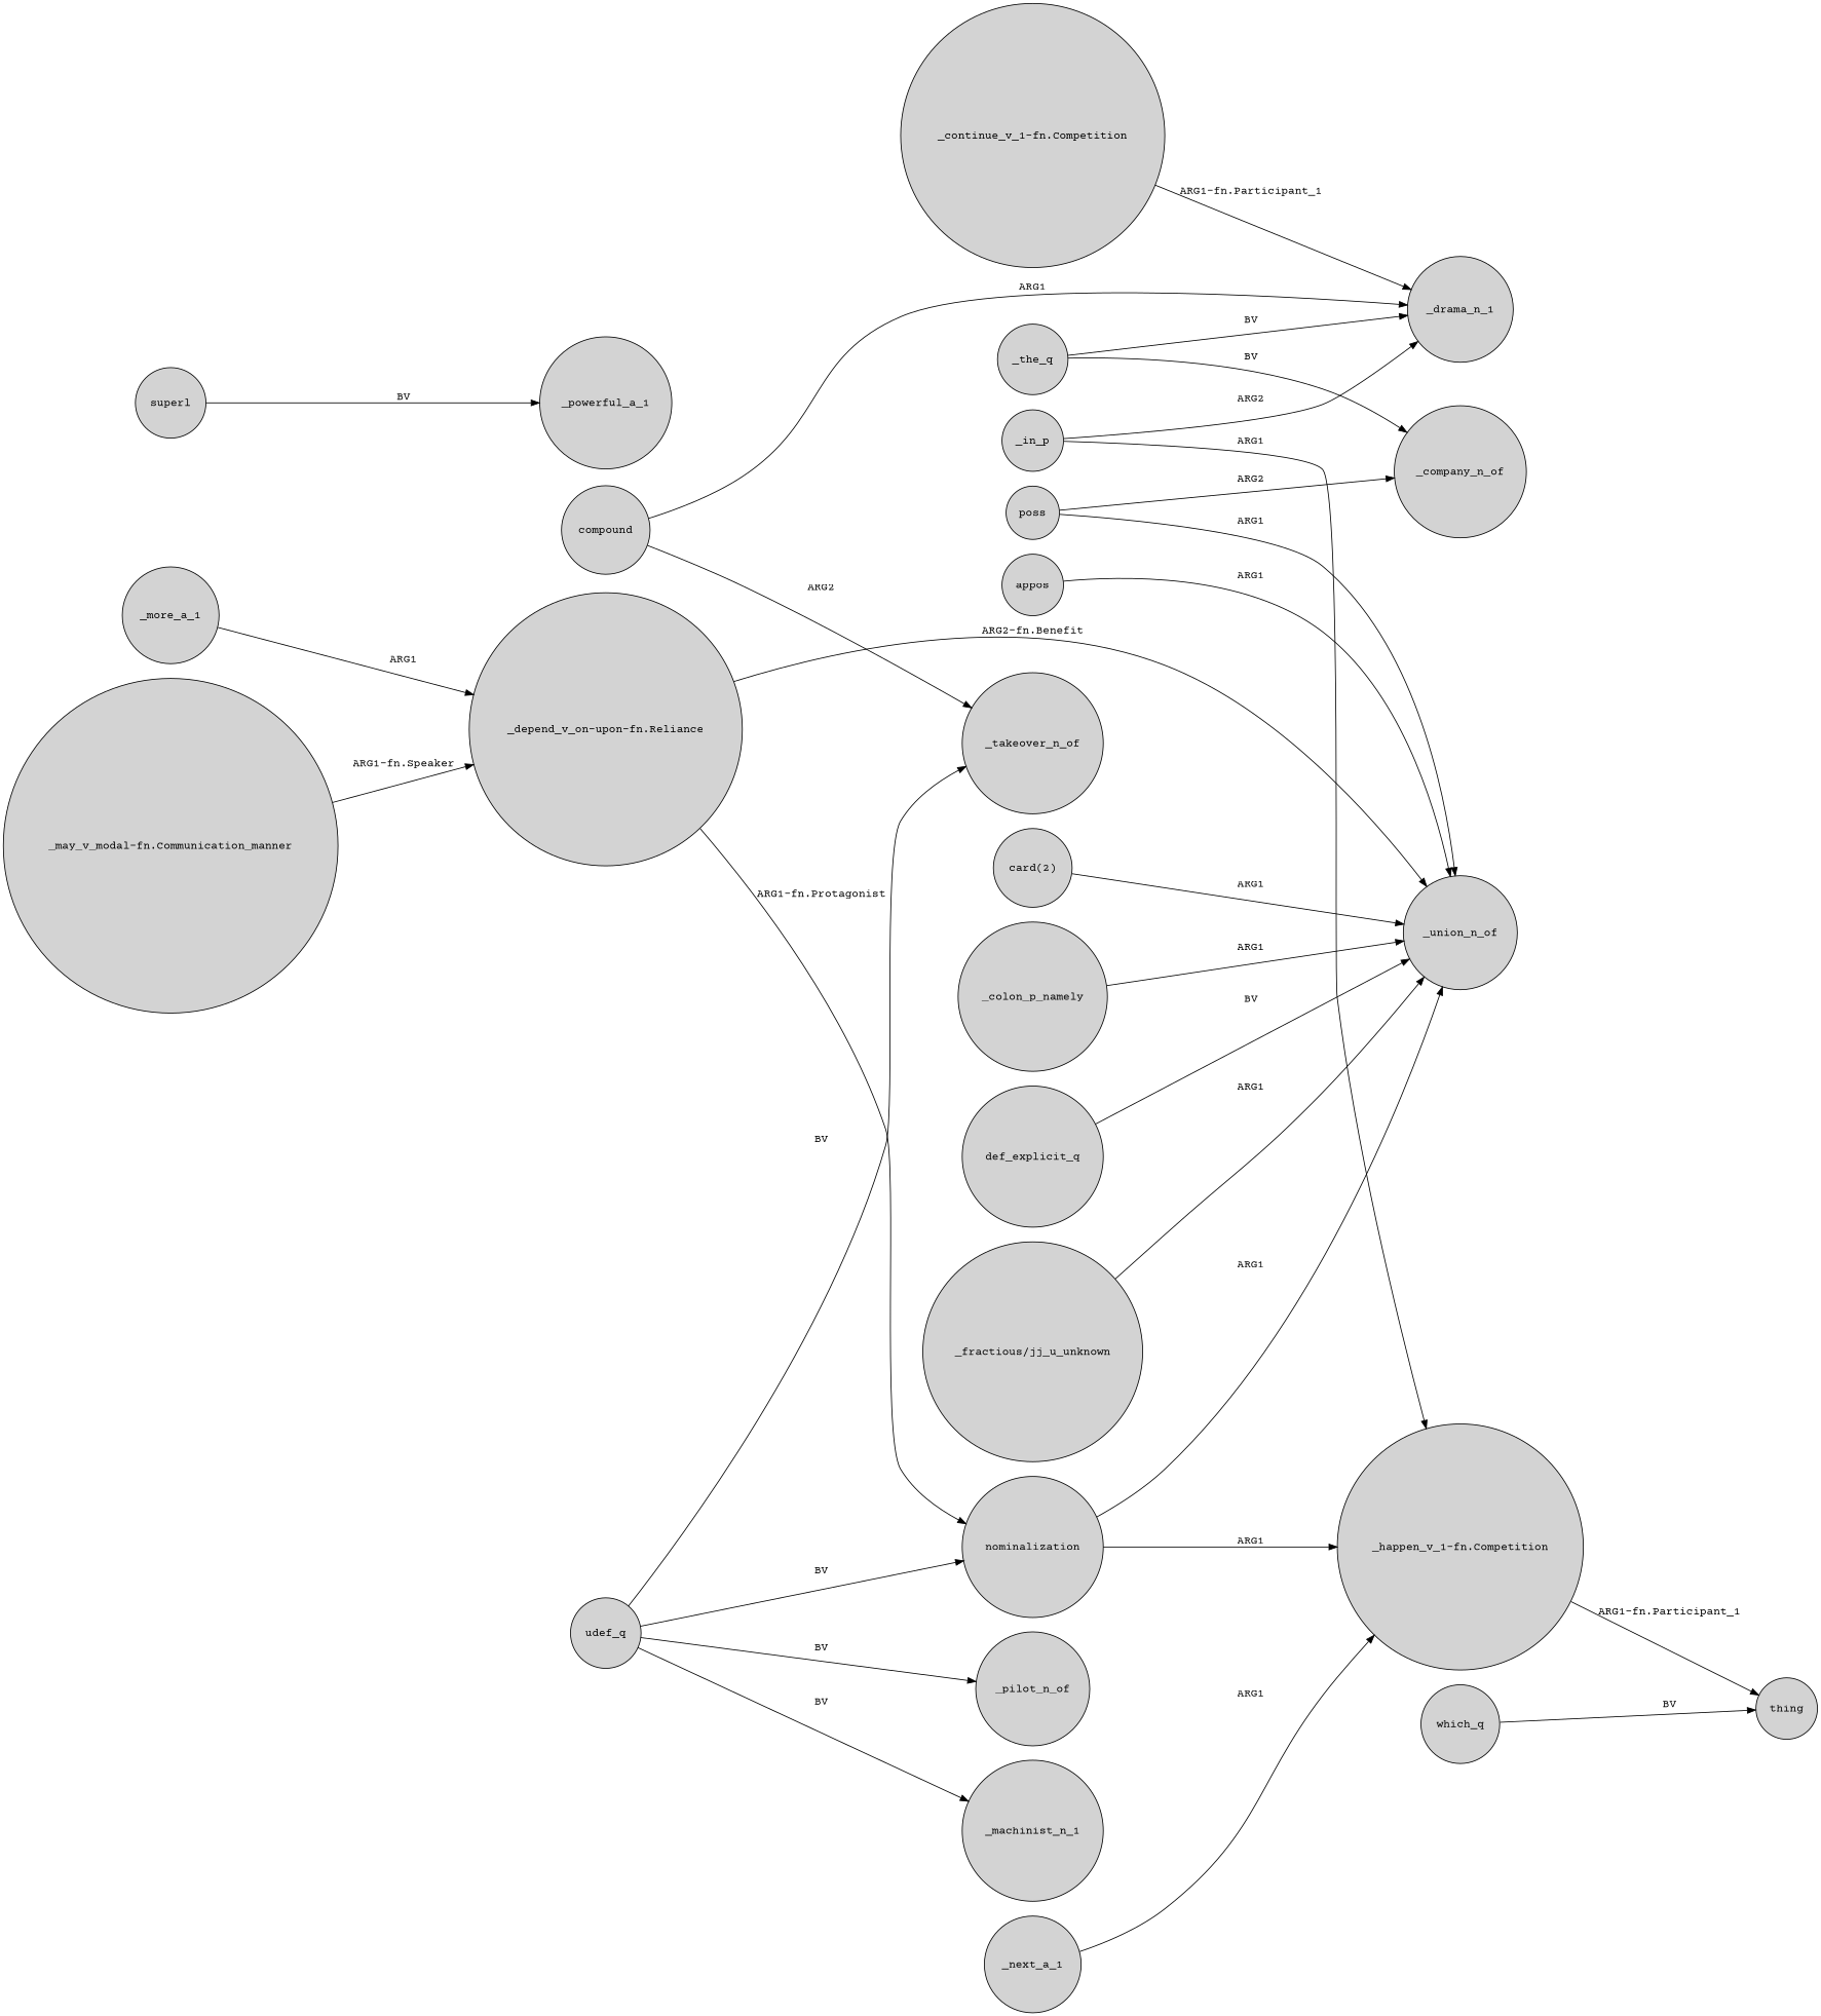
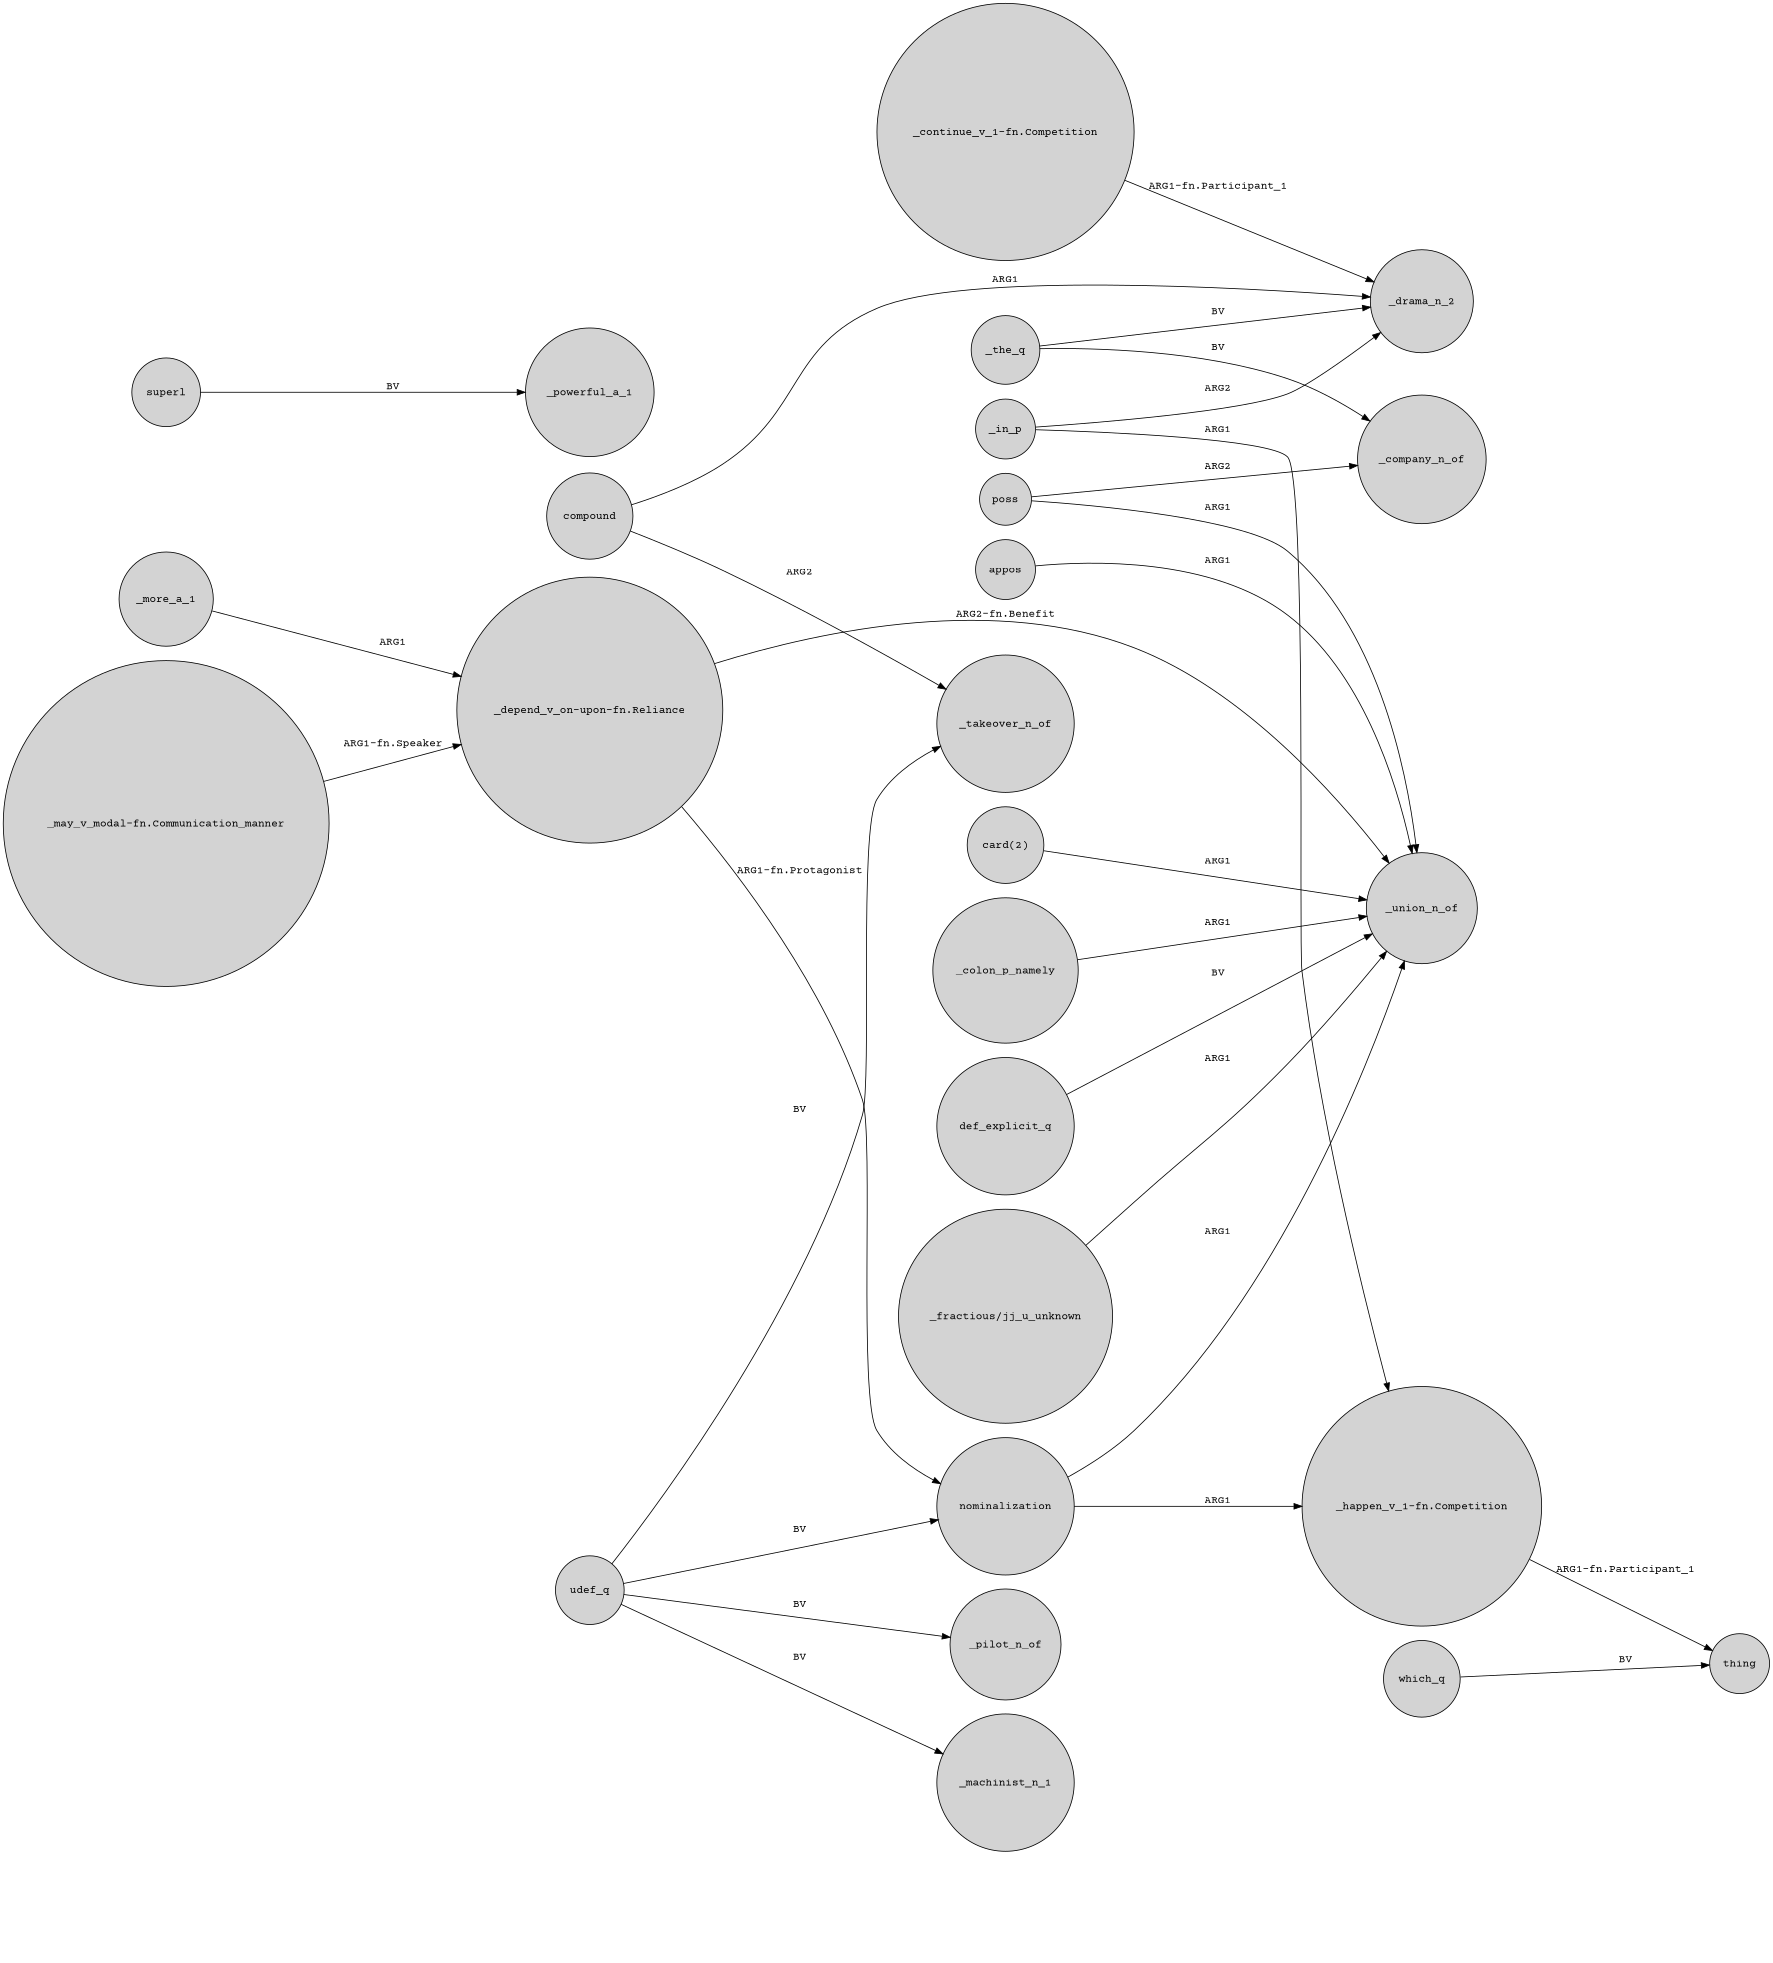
  digraph {
    fontname="Courier Prime"
    rankdir=LR
    node [fontname="Courier Prime" shape=circle style=filled]
    edge [fontname="Courier Prime"]
    "_continue_v_1-fn.Competition"
-   _drama_n_1
+   _drama_n_1 [label=_drama_n_2]
    appos
    _union_n_of
    compound
    _takeover_n_of
    "card(2)"
    _the_q
    _company_n_of
    nominalization
    "_happen_v_1-fn.Competition"
    thing
    superl
    _powerful_a_1
    udef_q
    _pilot_n_of
    _machinist_n_1
    which_q
    _colon_p_namely
    poss
    def_explicit_q
    _in_p
    _more_a_1
    "_depend_v_on-upon-fn.Reliance"
    "_fractious/jj_u_unknown"
    "_may_v_modal-fn.Communication_manner"
-   _next_a_1
    "_continue_v_1-fn.Competition" -> _drama_n_1 [label="ARG1-fn.Participant_1"]
    appos -> _union_n_of [label=ARG1]
    compound -> _drama_n_1 [label=ARG1]
    compound -> _takeover_n_of [label=ARG2]
    "card(2)" -> _union_n_of [label=ARG1]
    _the_q -> _drama_n_1 [label=BV]
    _the_q -> _company_n_of [label=BV]
    nominalization -> _union_n_of [label=ARG1]
    nominalization -> "_happen_v_1-fn.Competition" [label=ARG1]
    "_happen_v_1-fn.Competition" -> thing [label="ARG1-fn.Participant_1"]
    superl -> _powerful_a_1 [label=BV]
    udef_q -> _takeover_n_of [label=BV]
    udef_q -> nominalization [label=BV]
    udef_q -> _pilot_n_of [label=BV]
    udef_q -> _machinist_n_1 [label=BV]
    which_q -> thing [label=BV]
    _colon_p_namely -> _union_n_of [label=ARG1]
    poss -> _union_n_of [label=ARG1]
    poss -> _company_n_of [label=ARG2]
    def_explicit_q -> _union_n_of [label=BV]
    _in_p -> _drama_n_1 [label=ARG2]
    _in_p -> "_happen_v_1-fn.Competition" [label=ARG1]
    _more_a_1 -> "_depend_v_on-upon-fn.Reliance" [label=ARG1]
    "_depend_v_on-upon-fn.Reliance" -> _union_n_of [label="ARG2-fn.Benefit"]
    "_depend_v_on-upon-fn.Reliance" -> nominalization [label="ARG1-fn.Protagonist"]
    "_fractious/jj_u_unknown" -> _union_n_of [label=ARG1]
    "_may_v_modal-fn.Communication_manner" -> "_depend_v_on-upon-fn.Reliance" [label="ARG1-fn.Speaker"]
-   _next_a_1 -> "_happen_v_1-fn.Competition" [label=ARG1]
  }
